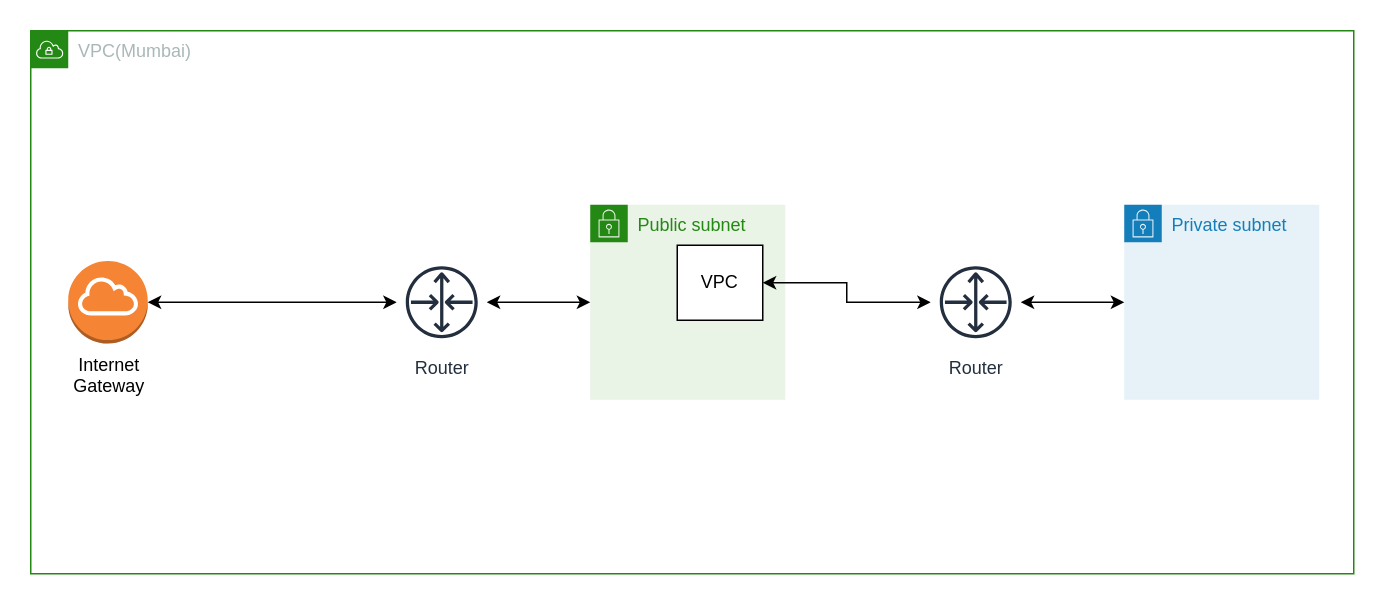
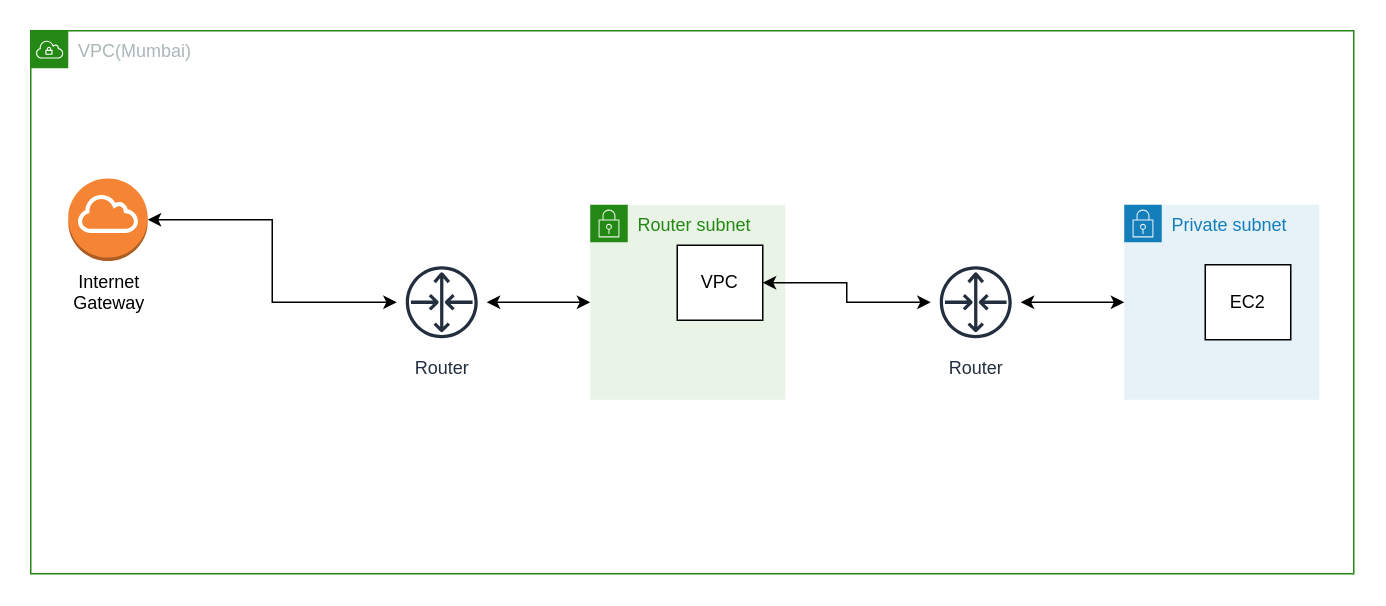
  <mxCell id="0" />
  <mxCell id="1" parent="0" />
  <mxCell id="2" value="VPC(Mumbai)" style="points=[[0,0],[0.25,0],[0.5,0],[0.75,0],[1,0],[1,0.25],[1,0.5],[1,0.75],[1,1],[0.75,1],[0.5,1],[0.25,1],[0,1],[0,0.75],[0,0.5],[0,0.25]];outlineConnect=0;gradientColor=none;html=1;whiteSpace=wrap;fontSize=12;fontStyle=0;shape=mxgraph.aws4.group;grIcon=mxgraph.aws4.group_vpc;strokeColor=#248814;fillColor=none;verticalAlign=top;align=left;spacingLeft=30;fontColor=#AAB7B8;dashed=0;" vertex="1" parent="1"><mxGeometry x="20" y="20" width="882" height="362" as="geometry" /></mxCell>
  <mxCell id="3" value="Private subnet" style="points=[[0,0],[0.25,0],[0.5,0],[0.75,0],[1,0],[1,0.25],[1,0.5],[1,0.75],[1,1],[0.75,1],[0.5,1],[0.25,1],[0,1],[0,0.75],[0,0.5],[0,0.25]];outlineConnect=0;gradientColor=none;html=1;whiteSpace=wrap;fontSize=12;fontStyle=0;shape=mxgraph.aws4.group;grIcon=mxgraph.aws4.group_security_group;grStroke=0;strokeColor=#147EBA;fillColor=#E6F2F8;verticalAlign=top;align=left;spacingLeft=30;fontColor=#147EBA;dashed=0;" vertex="1" parent="1"><mxGeometry x="749" y="136" width="130" height="130" as="geometry" /></mxCell>
- <mxCell id="4" value="Public subnet" style="points=[[0,0],[0.25,0],[0.5,0],[0.75,0],[1,0],[1,0.25],[1,0.5],[1,0.75],[1,1],[0.75,1],[0.5,1],[0.25,1],[0,1],[0,0.75],[0,0.5],[0,0.25]];outlineConnect=0;gradientColor=none;html=1;whiteSpace=wrap;fontSize=12;fontStyle=0;shape=mxgraph.aws4.group;grIcon=mxgraph.aws4.group_security_group;grStroke=0;strokeColor=#248814;fillColor=#E9F3E6;verticalAlign=top;align=left;spacingLeft=30;fontColor=#248814;dashed=0;" vertex="1" parent="1"><mxGeometry x="393" y="136" width="130" height="130" as="geometry" /></mxCell>
+ <mxCell id="4" value="Router subnet" style="points=[[0,0],[0.25,0],[0.5,0],[0.75,0],[1,0],[1,0.25],[1,0.5],[1,0.75],[1,1],[0.75,1],[0.5,1],[0.25,1],[0,1],[0,0.75],[0,0.5],[0,0.25]];outlineConnect=0;gradientColor=none;html=1;whiteSpace=wrap;fontSize=12;fontStyle=0;shape=mxgraph.aws4.group;grIcon=mxgraph.aws4.group_security_group;grStroke=0;strokeColor=#248814;fillColor=#E9F3E6;verticalAlign=top;align=left;spacingLeft=30;fontColor=#248814;dashed=0;" vertex="1" parent="1"><mxGeometry x="393" y="136" width="130" height="130" as="geometry" /></mxCell>
  <mxCell id="5" style="edgeStyle=orthogonalEdgeStyle;rounded=0;orthogonalLoop=1;jettySize=auto;html=1;entryX=0;entryY=0.5;entryDx=0;entryDy=0;startArrow=classic;startFill=1;" edge="1" parent="1" source="7" target="4"><mxGeometry relative="1" as="geometry" /></mxCell>
  <mxCell id="6" style="edgeStyle=orthogonalEdgeStyle;rounded=0;orthogonalLoop=1;jettySize=auto;html=1;startArrow=classic;startFill=1;" edge="1" parent="1" source="7" target="12"><mxGeometry relative="1" as="geometry" /></mxCell>
  <mxCell id="7" value="Router" style="sketch=0;outlineConnect=0;fontColor=#232F3E;gradientColor=none;strokeColor=#232F3E;fillColor=#ffffff;dashed=0;verticalLabelPosition=bottom;verticalAlign=top;align=center;html=1;fontSize=12;fontStyle=0;aspect=fixed;shape=mxgraph.aws4.resourceIcon;resIcon=mxgraph.aws4.router;" vertex="1" parent="1"><mxGeometry x="264" y="171" width="60" height="60" as="geometry" /></mxCell>
  <mxCell id="8" style="edgeStyle=orthogonalEdgeStyle;rounded=0;orthogonalLoop=1;jettySize=auto;html=1;startArrow=classic;startFill=1;" edge="1" parent="1" source="10" target="3"><mxGeometry relative="1" as="geometry" /></mxCell>
  <mxCell id="9" style="edgeStyle=orthogonalEdgeStyle;rounded=0;orthogonalLoop=1;jettySize=auto;html=1;entryX=1;entryY=0.5;entryDx=0;entryDy=0;startArrow=classic;startFill=1;" edge="1" parent="1" source="10" target="11"><mxGeometry relative="1" as="geometry" /></mxCell>
  <mxCell id="10" value="Router" style="sketch=0;outlineConnect=0;fontColor=#232F3E;gradientColor=none;strokeColor=#232F3E;fillColor=#ffffff;dashed=0;verticalLabelPosition=bottom;verticalAlign=top;align=center;html=1;fontSize=12;fontStyle=0;aspect=fixed;shape=mxgraph.aws4.resourceIcon;resIcon=mxgraph.aws4.router;" vertex="1" parent="1"><mxGeometry x="620" y="171" width="60" height="60" as="geometry" /></mxCell>
  <mxCell id="11" value="VPC" style="rounded=0;whiteSpace=wrap;html=1;" vertex="1" parent="1"><mxGeometry x="451" y="163" width="57" height="50" as="geometry" /></mxCell>
- <mxCell id="12" value="Internet&lt;br&gt;Gateway" style="outlineConnect=0;dashed=0;verticalLabelPosition=bottom;verticalAlign=top;align=center;html=1;shape=mxgraph.aws3.internet_gateway;fillColor=#F58534;gradientColor=none;" vertex="1" parent="1"><mxGeometry x="45" y="173.5" width="53" height="55" as="geometry" /></mxCell>
+ <mxCell id="12" value="Internet&lt;br&gt;Gateway" style="outlineConnect=0;dashed=0;verticalLabelPosition=bottom;verticalAlign=top;align=center;html=1;shape=mxgraph.aws3.internet_gateway;fillColor=#F58534;gradientColor=none;" vertex="1" parent="1"><mxGeometry x="45" y="118.5" width="53" height="55" as="geometry" /></mxCell>
+ <mxCell id="13" value="EC2" style="rounded=0;whiteSpace=wrap;html=1;" vertex="1" parent="1"><mxGeometry x="803" y="176" width="57" height="50" as="geometry" /></mxCell>
